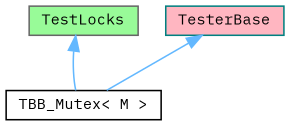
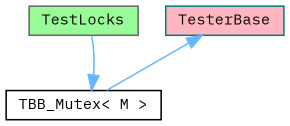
  digraph {
    fontname="IBM Plex Mono"
    node [fontname="IBM Plex Mono" fontsize=10 shape=box style=filled]
    edge [color=steelblue1 dir=back fontname="IBM Plex Mono" fontsize=10 labelfontname=Helvetica labelfontsize=10 style=solid]
    n1 [color=gray40 fillcolor=palegreen fontcolor=black height=0.2 label=TestLocks width=0.4]
    n2 [color=black fillcolor=white height=0.2 label="TBB_Mutex\< M \>" width=0.4]
    n3 [color=teal fillcolor=lightpink height=0.2 label=TesterBase width=0.4]
-   n1 -> n2
+   n2 -> n1
    n3 -> n2
  }
